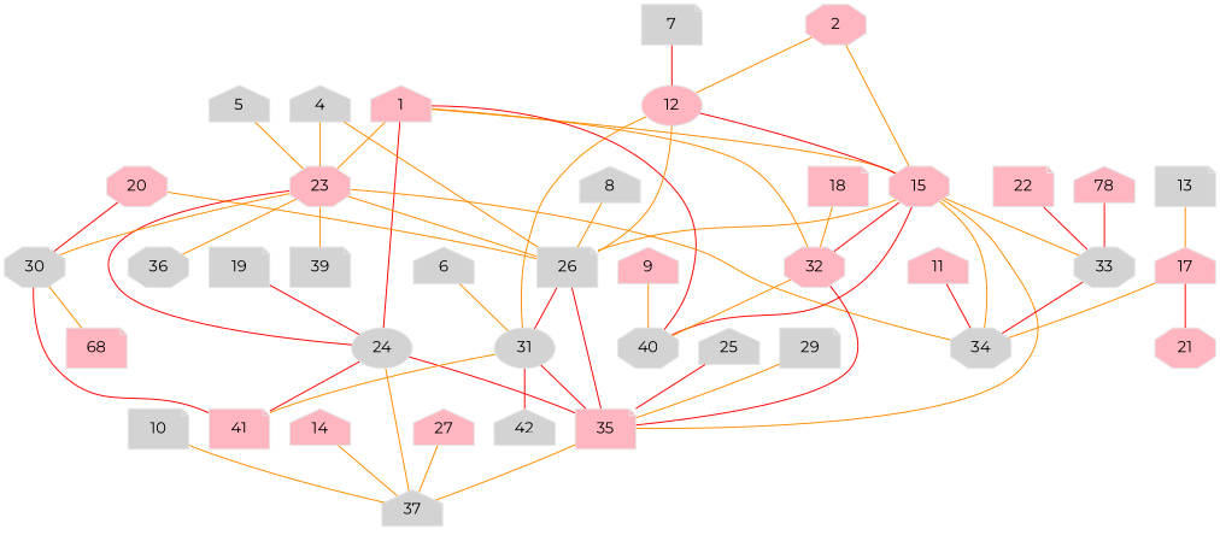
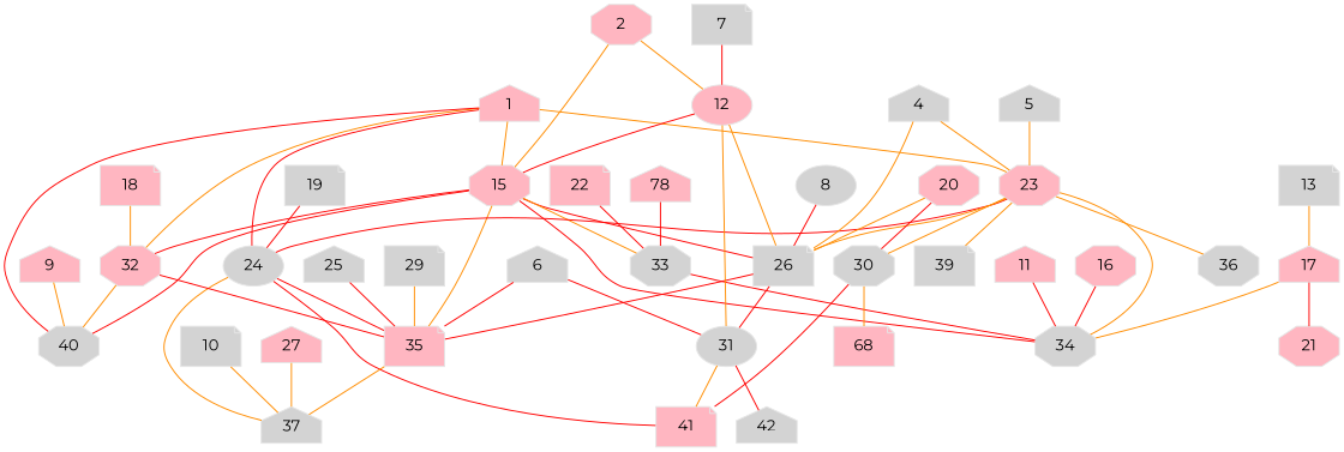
  graph {
    fontname=Montserrat
    node [color=gray90 fillcolor=lightgrey fontname=Montserrat shape=house style=filled]
    edge [color=darkorange fontname=Montserrat weight=1.0]
    15 [fillcolor=lightpink shape=octagon]
    1 [fillcolor=lightpink]
    23 [fillcolor=lightpink shape=octagon]
    24 [shape=ellipse]
    32 [fillcolor=lightpink shape=octagon]
    40 [shape=octagon]
    34 [shape=octagon]
    26 [shape=note]
    33 [shape=octagon]
    35 [fillcolor=lightpink shape=note]
    30 [shape=octagon]
    36 [shape=octagon]
    39 [shape=note]
    37
    41 [fillcolor=lightpink shape=note]
    2 [fillcolor=lightpink shape=octagon]
    12 [fillcolor=lightpink shape=ellipse]
    31 [shape=ellipse]
    4
    5
    6
    42
    7 [shape=note]
-   8
+   8 [shape=ellipse]
    9 [fillcolor=lightpink]
    10 [shape=note]
    11 [fillcolor=lightpink]
    13 [shape=note]
    17 [fillcolor=lightpink]
    21 [fillcolor=lightpink shape=octagon]
-   14 [fillcolor=lightpink]
+   16 [fillcolor=lightpink shape=octagon]
    18 [fillcolor=lightpink shape=note]
    19 [shape=note]
    20 [fillcolor=lightpink shape=octagon]
    n36 [fillcolor=lightpink label=68 shape=note]
    22 [fillcolor=lightpink shape=note]
    25
    27 [fillcolor=lightpink]
    n40 [fillcolor=lightpink label=78]
    29 [shape=note]
    15 -- 32 [color=red]
    15 -- 40 [color=red]
-   15 -- 34
-   15 -- 26
+   15 -- 34 [color=red]
+   15 -- 26 [color=red]
    15 -- 33 [weight=2.0]
    15 -- 35
    1 -- 15
    1 -- 23 [weight=4.0]
    1 -- 24 [color=red]
    1 -- 32
    1 -- 40 [color=red]
    23 -- 24 [color=red]
    23 -- 34 [weight=2.0]
    23 -- 26
    23 -- 30
    23 -- 36
    23 -- 39
    24 -- 35 [color=red weight=2.0]
    24 -- 37
    24 -- 41 [color=red]
    32 -- 40
    32 -- 35 [color=red]
    26 -- 35 [color=red]
    26 -- 31 [color=red weight=2.0]
    33 -- 34 [color=red weight=2.0]
    35 -- 37 [weight=2.0]
    30 -- 41 [color=red]
    30 -- n36
    2 -- 15
    2 -- 12
    12 -- 15 [color=red]
    12 -- 26 [weight=2.0]
    12 -- 31
-   31 -- 35 [color=red]
+   6 -- 35 [color=red]
    31 -- 41
    31 -- 42 [color=red]
    4 -- 23
    4 -- 26
    5 -- 23
-   6 -- 31
+   6 -- 31 [color=red]
    7 -- 12 [color=red]
-   8 -- 26
+   8 -- 26 [color=red]
    9 -- 40
    10 -- 37
    11 -- 34 [color=red]
    13 -- 17
    17 -- 34
    17 -- 21 [color=red]
-   14 -- 37
+   16 -- 34 [color=red]
    18 -- 32
    19 -- 24 [color=red]
    20 -- 26
    20 -- 30 [color=red]
    22 -- 33 [color=red]
    25 -- 35 [color=red]
    27 -- 37
    n40 -- 33 [color=red]
    29 -- 35
  }
